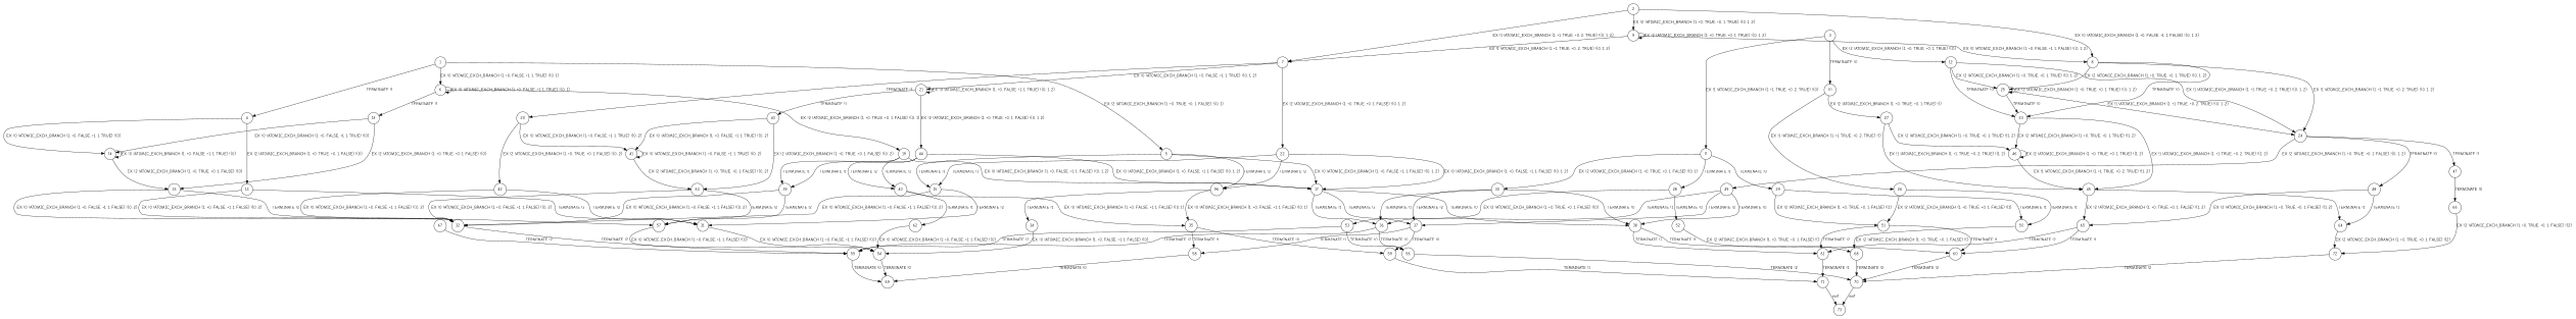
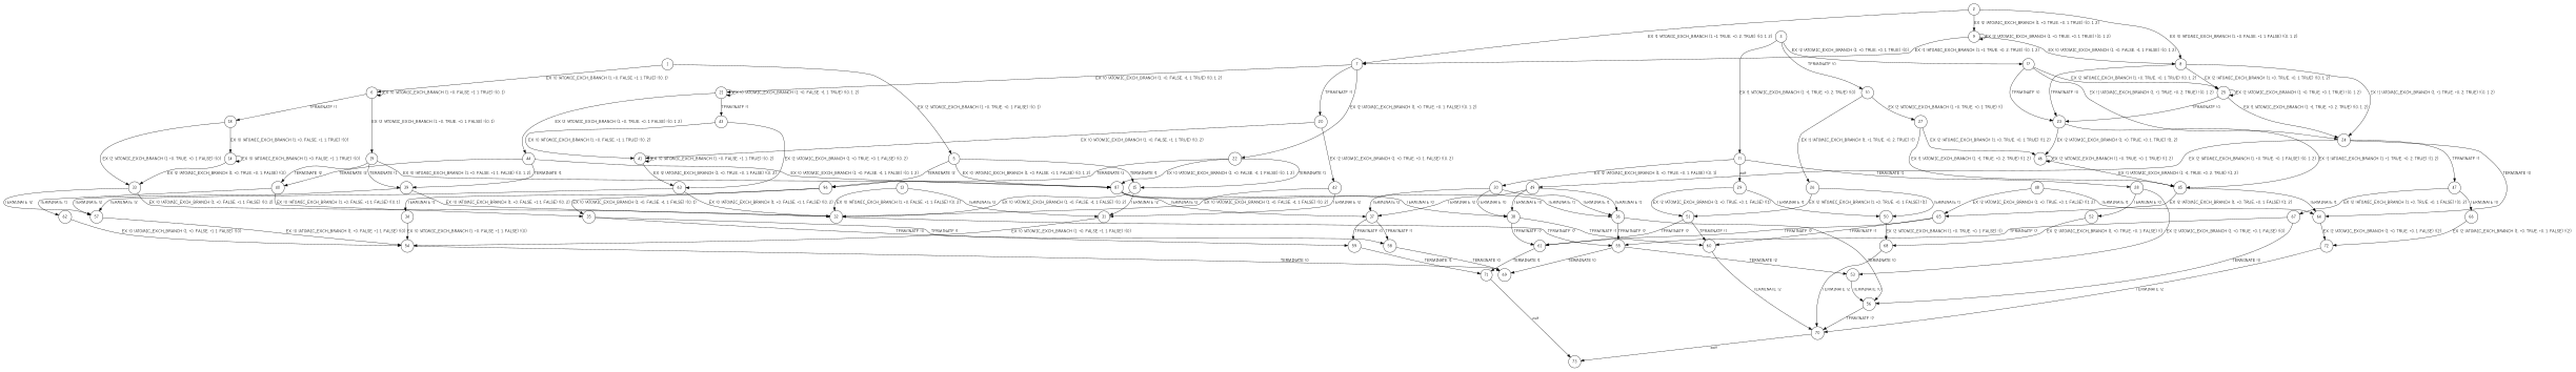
  digraph {
    fontname="Comic Neue"
    node [fontname="Comic Neue" shape=circle]
    edge [fontname="Comic Neue"]
    1
-   4
    5
    6
    2
    7
    8
    9
    3
    10
    11
    12
    13
    14
    15
    n16 [label=96]
-   17
+   17 [label=87]
    18
    19
    20
    21
    22
    23
    24
    25
    26
    27
    28
    29
    30
    31
    32
    33
    34
    35
    36
    37
    38
    39
    40
    41
    42
    43
    44
    45
    46
    47
    48
    49
    50
    51
    52
    53
    54
    55
    57
    58
    59
    56
    60
    61
    62
    63
    64
    65
    66
    67
    68
    69
    70
    71
    72
    73
-   1 -> 4 [label="TERMINATE !1"]
    1 -> 5 [label="EX !2 !ATOMIC_EXCH_BRANCH (1, +0, TRUE, +0, 1, FALSE) !{0, 1}"]
    1 -> 6 [label="EX !0 !ATOMIC_EXCH_BRANCH (1, +0, FALSE, +1, 1, TRUE) !{0, 1}"]
-   4 -> 13 [label="EX !2 !ATOMIC_EXCH_BRANCH (1, +0, TRUE, +0, 1, FALSE) !{0}"]
-   4 -> 14 [label="EX !0 !ATOMIC_EXCH_BRANCH (1, +0, FALSE, +1, 1, TRUE) !{0}"]
    5 -> 15 [label="TERMINATE !1"]
    5 -> n16 [label="TERMINATE !2"]
    5 -> 17 [label="EX !0 !ATOMIC_EXCH_BRANCH (1, +0, FALSE, +1, 1, FALSE) !{0, 1, 2}"]
    6 -> 6 [label="EX !0 !ATOMIC_EXCH_BRANCH (1, +0, FALSE, +1, 1, TRUE) !{0, 1}"]
    6 -> 18 [label="TERMINATE !1"]
    6 -> 19 [label="EX !2 !ATOMIC_EXCH_BRANCH (1, +0, TRUE, +0, 1, FALSE) !{0, 1}"]
    2 -> 7 [label="EX !1 !ATOMIC_EXCH_BRANCH (1, +1, TRUE, +0, 2, TRUE) !{0, 1, 2}"]
    2 -> 8 [label="EX !0 !ATOMIC_EXCH_BRANCH (1, +0, FALSE, +1, 1, FALSE) !{0, 1, 2}"]
    2 -> 9 [label="EX !2 !ATOMIC_EXCH_BRANCH (1, +0, TRUE, +0, 1, TRUE) !{0, 1, 2}"]
    7 -> 20 [label="TERMINATE !1"]
    7 -> 21 [label="EX !0 !ATOMIC_EXCH_BRANCH (1, +0, FALSE, +1, 1, TRUE) !{0, 1, 2}"]
    7 -> 22 [label="EX !2 !ATOMIC_EXCH_BRANCH (1, +0, TRUE, +0, 1, FALSE) !{0, 1, 2}"]
    8 -> 23 [label="TERMINATE !0"]
    8 -> 24 [label="EX !1 !ATOMIC_EXCH_BRANCH (1, +1, TRUE, +0, 2, TRUE) !{0, 1, 2}"]
    8 -> 25 [label="EX !2 !ATOMIC_EXCH_BRANCH (1, +0, TRUE, +0, 1, TRUE) !{0, 1, 2}"]
    9 -> 7 [label="EX !1 !ATOMIC_EXCH_BRANCH (1, +1, TRUE, +0, 2, TRUE) !{0, 1, 2}"]
    9 -> 8 [label="EX !0 !ATOMIC_EXCH_BRANCH (1, +0, FALSE, +1, 1, FALSE) !{0, 1, 2}"]
    9 -> 9 [label="EX !2 !ATOMIC_EXCH_BRANCH (1, +0, TRUE, +0, 1, TRUE) !{0, 1, 2}"]
    3 -> 10 [label="TERMINATE !0"]
    3 -> 11 [label="EX !1 !ATOMIC_EXCH_BRANCH (1, +1, TRUE, +0, 2, TRUE) !{0}"]
    3 -> 12 [label="EX !2 !ATOMIC_EXCH_BRANCH (1, +0, TRUE, +0, 1, TRUE) !{0}"]
    10 -> 26 [label="EX !1 !ATOMIC_EXCH_BRANCH (1, +1, TRUE, +0, 2, TRUE) !{}"]
    10 -> 27 [label="EX !2 !ATOMIC_EXCH_BRANCH (1, +0, TRUE, +0, 1, TRUE) !{}"]
    11 -> 28 [label="TERMINATE !1"]
-   11 -> 29 [label="TERMINATE !0"]
+   11 -> 29 [label=exit]
    11 -> 30 [label="EX !2 !ATOMIC_EXCH_BRANCH (1, +0, TRUE, +0, 1, FALSE) !{0, 1}"]
    12 -> 23 [label="TERMINATE !0"]
    12 -> 24 [label="EX !1 !ATOMIC_EXCH_BRANCH (1, +1, TRUE, +0, 2, TRUE) !{0, 1, 2}"]
    12 -> 25 [label="EX !2 !ATOMIC_EXCH_BRANCH (1, +0, TRUE, +0, 1, TRUE) !{0, 1, 2}"]
    13 -> 31 [label="TERMINATE !2"]
    13 -> 32 [label="EX !0 !ATOMIC_EXCH_BRANCH (1, +0, FALSE, +1, 1, FALSE) !{0, 2}"]
    14 -> 14 [label="EX !0 !ATOMIC_EXCH_BRANCH (1, +0, FALSE, +1, 1, TRUE) !{0}"]
    14 -> 33 [label="EX !2 !ATOMIC_EXCH_BRANCH (1, +0, TRUE, +0, 1, FALSE) !{0}"]
    15 -> 31 [label="TERMINATE !2"]
    15 -> 32 [label="EX !0 !ATOMIC_EXCH_BRANCH (1, +0, FALSE, +1, 1, FALSE) !{0, 2}"]
    n16 -> 34 [label="TERMINATE !1"]
    n16 -> 35 [label="EX !0 !ATOMIC_EXCH_BRANCH (1, +0, FALSE, +1, 1, FALSE) !{0, 1}"]
    17 -> 36 [label="TERMINATE !1"]
    17 -> 37 [label="TERMINATE !2"]
    17 -> 38 [label="TERMINATE !0"]
    18 -> 14 [label="EX !0 !ATOMIC_EXCH_BRANCH (1, +0, FALSE, +1, 1, TRUE) !{0}"]
    18 -> 33 [label="EX !2 !ATOMIC_EXCH_BRANCH (1, +0, TRUE, +0, 1, FALSE) !{0}"]
    19 -> 17 [label="EX !0 !ATOMIC_EXCH_BRANCH (1, +0, FALSE, +1, 1, FALSE) !{0, 1, 2}"]
    19 -> 39 [label="TERMINATE !1"]
    19 -> 40 [label="TERMINATE !2"]
    20 -> 41 [label="EX !0 !ATOMIC_EXCH_BRANCH (1, +0, FALSE, +1, 1, TRUE) !{0, 2}"]
    20 -> 42 [label="EX !2 !ATOMIC_EXCH_BRANCH (1, +0, TRUE, +0, 1, FALSE) !{0, 2}"]
    21 -> 21 [label="EX !0 !ATOMIC_EXCH_BRANCH (1, +0, FALSE, +1, 1, TRUE) !{0, 1, 2}"]
    21 -> 43 [label="TERMINATE !1"]
    21 -> 44 [label="EX !2 !ATOMIC_EXCH_BRANCH (1, +0, TRUE, +0, 1, FALSE) !{0, 1, 2}"]
    22 -> 15 [label="TERMINATE !1"]
    22 -> n16 [label="TERMINATE !2"]
    22 -> 17 [label="EX !0 !ATOMIC_EXCH_BRANCH (1, +0, FALSE, +1, 1, FALSE) !{0, 1, 2}"]
    23 -> 45 [label="EX !1 !ATOMIC_EXCH_BRANCH (1, +1, TRUE, +0, 2, TRUE) !{1, 2}"]
    23 -> 46 [label="EX !2 !ATOMIC_EXCH_BRANCH (1, +0, TRUE, +0, 1, TRUE) !{1, 2}"]
    24 -> 47 [label="TERMINATE !1"]
-   24 -> 48 [label="TERMINATE !0"]
+   24 -> 64 [label="TERMINATE !0"]
    24 -> 49 [label="EX !2 !ATOMIC_EXCH_BRANCH (1, +0, TRUE, +0, 1, FALSE) !{0, 1, 2}"]
    25 -> 23 [label="TERMINATE !0"]
    25 -> 24 [label="EX !1 !ATOMIC_EXCH_BRANCH (1, +1, TRUE, +0, 2, TRUE) !{0, 1, 2}"]
    25 -> 25 [label="EX !2 !ATOMIC_EXCH_BRANCH (1, +0, TRUE, +0, 1, TRUE) !{0, 1, 2}"]
    26 -> 50 [label="TERMINATE !1"]
    26 -> 51 [label="EX !2 !ATOMIC_EXCH_BRANCH (1, +0, TRUE, +0, 1, FALSE) !{1}"]
    27 -> 45 [label="EX !1 !ATOMIC_EXCH_BRANCH (1, +1, TRUE, +0, 2, TRUE) !{1, 2}"]
    27 -> 46 [label="EX !2 !ATOMIC_EXCH_BRANCH (1, +0, TRUE, +0, 1, TRUE) !{1, 2}"]
    28 -> 52 [label="TERMINATE !0"]
    28 -> 53 [label="EX !2 !ATOMIC_EXCH_BRANCH (1, +0, TRUE, +0, 1, FALSE) !{0}"]
    29 -> 50 [label="TERMINATE !1"]
    29 -> 51 [label="EX !2 !ATOMIC_EXCH_BRANCH (1, +0, TRUE, +0, 1, FALSE) !{1}"]
    30 -> 36 [label="TERMINATE !1"]
    30 -> 37 [label="TERMINATE !2"]
    30 -> 38 [label="TERMINATE !0"]
    31 -> 54 [label="EX !0 !ATOMIC_EXCH_BRANCH (1, +0, FALSE, +1, 1, FALSE) !{0}"]
    32 -> 55 [label="TERMINATE !2"]
    33 -> 32 [label="EX !0 !ATOMIC_EXCH_BRANCH (1, +0, FALSE, +1, 1, FALSE) !{0, 2}"]
    33 -> 57 [label="TERMINATE !2"]
    34 -> 54 [label="EX !0 !ATOMIC_EXCH_BRANCH (1, +0, FALSE, +1, 1, FALSE) !{0}"]
    35 -> 58 [label="TERMINATE !1"]
    35 -> 59 [label="TERMINATE !0"]
    36 -> 55 [label="TERMINATE !2"]
    36 -> 56 [label="TERMINATE !0"]
    37 -> 58 [label="TERMINATE !1"]
    37 -> 59 [label="TERMINATE !0"]
    38 -> 60 [label="TERMINATE !1"]
    38 -> 61 [label="TERMINATE !2"]
    39 -> 32 [label="EX !0 !ATOMIC_EXCH_BRANCH (1, +0, FALSE, +1, 1, FALSE) !{0, 2}"]
    39 -> 57 [label="TERMINATE !2"]
    40 -> 35 [label="EX !0 !ATOMIC_EXCH_BRANCH (1, +0, FALSE, +1, 1, FALSE) !{0, 1}"]
    40 -> 62 [label="TERMINATE !1"]
    41 -> 41 [label="EX !0 !ATOMIC_EXCH_BRANCH (1, +0, FALSE, +1, 1, TRUE) !{0, 2}"]
    41 -> 63 [label="EX !2 !ATOMIC_EXCH_BRANCH (1, +0, TRUE, +0, 1, FALSE) !{0, 2}"]
    42 -> 31 [label="TERMINATE !2"]
    42 -> 32 [label="EX !0 !ATOMIC_EXCH_BRANCH (1, +0, FALSE, +1, 1, FALSE) !{0, 2}"]
    43 -> 41 [label="EX !0 !ATOMIC_EXCH_BRANCH (1, +0, FALSE, +1, 1, TRUE) !{0, 2}"]
    43 -> 63 [label="EX !2 !ATOMIC_EXCH_BRANCH (1, +0, TRUE, +0, 1, FALSE) !{0, 2}"]
    44 -> 17 [label="EX !0 !ATOMIC_EXCH_BRANCH (1, +0, FALSE, +1, 1, FALSE) !{0, 1, 2}"]
    44 -> 39 [label="TERMINATE !1"]
    44 -> 40 [label="TERMINATE !2"]
    45 -> 64 [label="TERMINATE !1"]
    45 -> 65 [label="EX !2 !ATOMIC_EXCH_BRANCH (1, +0, TRUE, +0, 1, FALSE) !{1, 2}"]
    46 -> 45 [label="EX !1 !ATOMIC_EXCH_BRANCH (1, +1, TRUE, +0, 2, TRUE) !{1, 2}"]
    46 -> 46 [label="EX !2 !ATOMIC_EXCH_BRANCH (1, +0, TRUE, +0, 1, TRUE) !{1, 2}"]
    47 -> 66 [label="TERMINATE !0"]
+   47 -> 67 [label="EX !2 !ATOMIC_EXCH_BRANCH (1, +0, TRUE, +0, 1, FALSE) !{0, 2}"]
    48 -> 64 [label="TERMINATE !1"]
    48 -> 65 [label="EX !2 !ATOMIC_EXCH_BRANCH (1, +0, TRUE, +0, 1, FALSE) !{1, 2}"]
    49 -> 36 [label="TERMINATE !1"]
    49 -> 37 [label="TERMINATE !2"]
    49 -> 38 [label="TERMINATE !0"]
    50 -> 68 [label="EX !2 !ATOMIC_EXCH_BRANCH (1, +0, TRUE, +0, 1, FALSE) !{}"]
    51 -> 60 [label="TERMINATE !1"]
    51 -> 61 [label="TERMINATE !2"]
    52 -> 68 [label="EX !2 !ATOMIC_EXCH_BRANCH (1, +0, TRUE, +0, 1, FALSE) !{}"]
-   53 -> 55 [label="TERMINATE !2"]
+   55 -> 53 [label="TERMINATE !2"]
    53 -> 56 [label="TERMINATE !0"]
    54 -> 69 [label="TERMINATE !0"]
    55 -> 69 [label="TERMINATE !0"]
    57 -> 54 [label="EX !0 !ATOMIC_EXCH_BRANCH (1, +0, FALSE, +1, 1, FALSE) !{0}"]
    58 -> 69 [label="TERMINATE !0"]
    59 -> 71 [label="TERMINATE !1"]
    56 -> 70 [label="TERMINATE !2"]
    60 -> 70 [label="TERMINATE !2"]
    61 -> 71 [label="TERMINATE !1"]
    62 -> 54 [label="EX !0 !ATOMIC_EXCH_BRANCH (1, +0, FALSE, +1, 1, FALSE) !{0}"]
    63 -> 32 [label="EX !0 !ATOMIC_EXCH_BRANCH (1, +0, FALSE, +1, 1, FALSE) !{0, 2}"]
    63 -> 57 [label="TERMINATE !2"]
    64 -> 72 [label="EX !2 !ATOMIC_EXCH_BRANCH (1, +0, TRUE, +0, 1, FALSE) !{2}"]
    65 -> 60 [label="TERMINATE !1"]
    65 -> 61 [label="TERMINATE !2"]
    66 -> 72 [label="EX !2 !ATOMIC_EXCH_BRANCH (1, +0, TRUE, +0, 1, FALSE) !{2}"]
    67 -> 55 [label="TERMINATE !2"]
+   67 -> 56 [label="TERMINATE !0"]
    68 -> 70 [label="TERMINATE !2"]
    70 -> 73 [label=exit]
    71 -> 73 [label=exit]
    72 -> 70 [label="TERMINATE !2"]
  }
